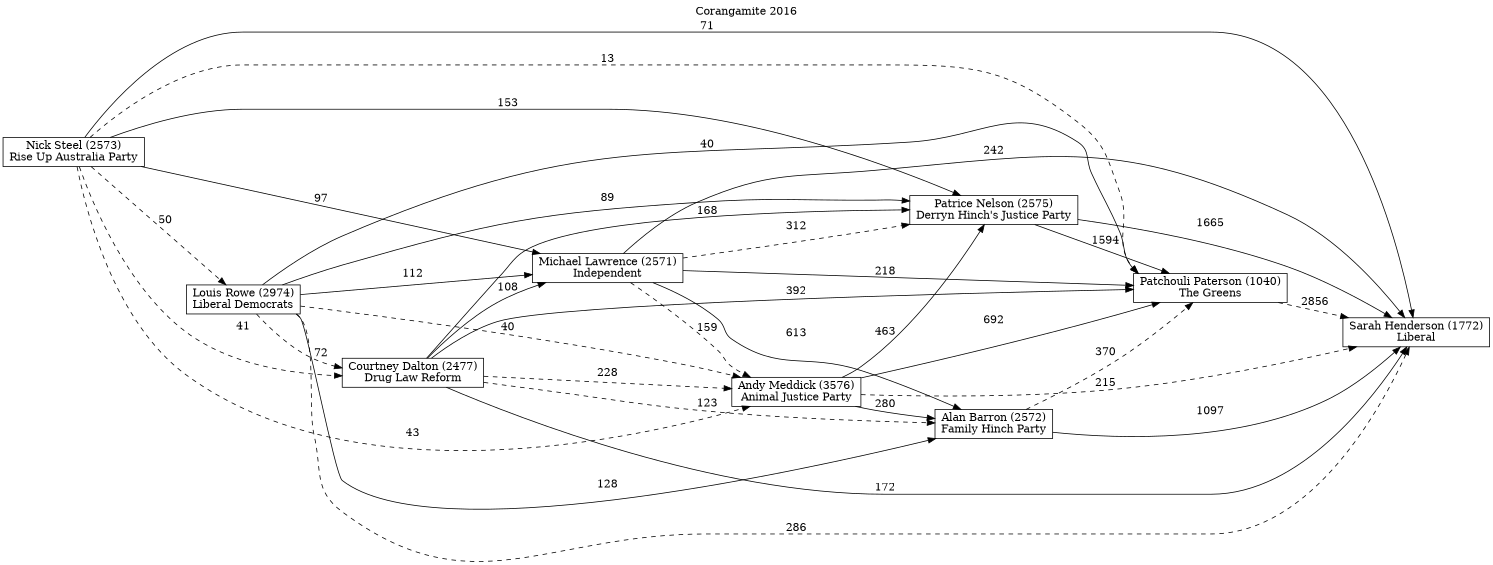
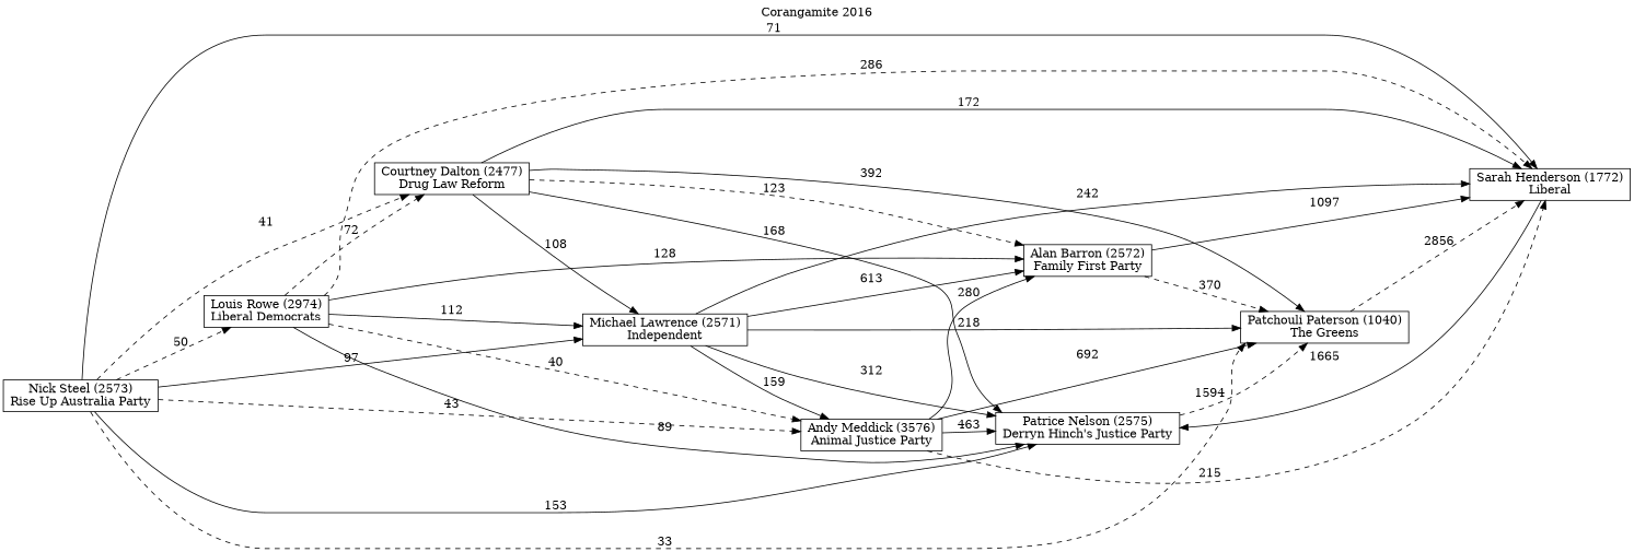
  digraph {
    label="Corangamite 2016"
    labelloc=t
    mclimit=10
    rankdir=LR
    node [shape=box]
    edge [style=solid]
    n1 [label="Patrice Nelson (2575)\nDerryn Hinch's Justice Party"]
    n2 [label="Sarah Henderson (1772)\nLiberal"]
    n3 [label="Patchouli Paterson (1040)\nThe Greens"]
    n4 [label="Michael Lawrence (2571)\nIndependent"]
    n5 [label="Andy Meddick (3576)\nAnimal Justice Party"]
-   n6 [label="Alan Barron (2572)\nFamily Hinch Party"]
+   n6 [label="Alan Barron (2572)\nFamily First Party"]
    n7 [label="Nick Steel (2573)\nRise Up Australia Party"]
    n8 [label="Louis Rowe (2974)\nLiberal Democrats"]
    n9 [label="Courtney Dalton (2477)\nDrug Law Reform"]
-   n1 -> n2 [label=1665]
-   n1 -> n3 [label=1594]
+   n2 -> n1 [label=1665]
+   n1 -> n3 [label=1594 style=dashed]
    n3 -> n2 [label=2856 style=dashed]
-   n4 -> n1 [label=312 style=dashed]
+   n4 -> n1 [label=312]
    n4 -> n2 [label=242]
    n4 -> n3 [label=218]
-   n4 -> n5 [label=159 style=dashed]
+   n4 -> n5 [label=159]
    n4 -> n6 [label=613]
    n5 -> n1 [label=463]
    n5 -> n2 [label=215 style=dashed]
    n5 -> n3 [label=692]
    n5 -> n6 [label=280]
    n6 -> n2 [label=1097]
    n6 -> n3 [label=370 style=dashed]
    n7 -> n1 [label=153]
    n7 -> n2 [label=71]
-   n7 -> n3 [label=13 style=dashed]
+   n7 -> n3 [label=33 style=dashed]
    n7 -> n4 [label=97]
    n7 -> n5 [label=43 style=dashed]
    n7 -> n8 [label=50 style=dashed]
    n7 -> n9 [label=41 style=dashed]
    n8 -> n1 [label=89]
    n8 -> n2 [label=286 style=dashed]
-   n8 -> n3 [label=40]
    n8 -> n4 [label=112]
    n8 -> n5 [label=40 style=dashed]
    n8 -> n6 [label=128]
    n8 -> n9 [label=72 style=dashed]
    n9 -> n1 [label=168]
    n9 -> n2 [label=172]
    n9 -> n3 [label=392]
    n9 -> n4 [label=108]
-   n9 -> n5 [label=228 style=dashed]
    n9 -> n6 [label=123 style=dashed]
  }
